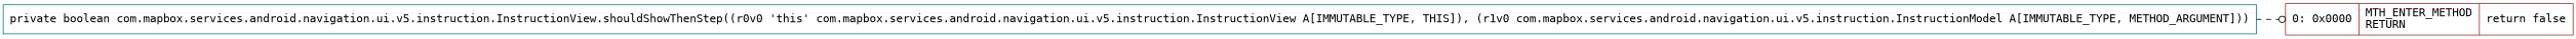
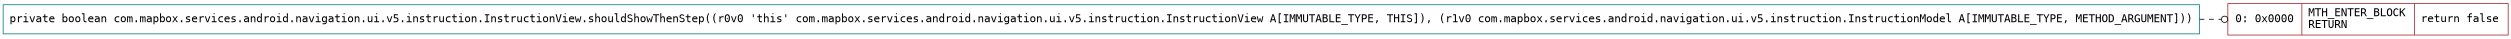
  digraph {
    rankdir=LR
    fontname="DejaVu Sans Mono"
    node [shape=record fontname="DejaVu Sans Mono"]
-   n1 [label="{0\:\ 0x0000|MTH_ENTER_METHOD\lRETURN\l|return false\l}" color=brown]
+   n1 [label="{0\:\ 0x0000|MTH_ENTER_BLOCK\lRETURN\l|return false\l}" color=brown]
    n2 [label="{private boolean com.mapbox.services.android.navigation.ui.v5.instruction.InstructionView.shouldShowThenStep((r0v0 'this' com.mapbox.services.android.navigation.ui.v5.instruction.InstructionView A[IMMUTABLE_TYPE, THIS]), (r1v0 com.mapbox.services.android.navigation.ui.v5.instruction.InstructionModel A[IMMUTABLE_TYPE, METHOD_ARGUMENT])) }" color=teal]
    n2 -> n1 [style=dashed arrowhead=odot fontname="DejaVu Sans Mono"]
  }
